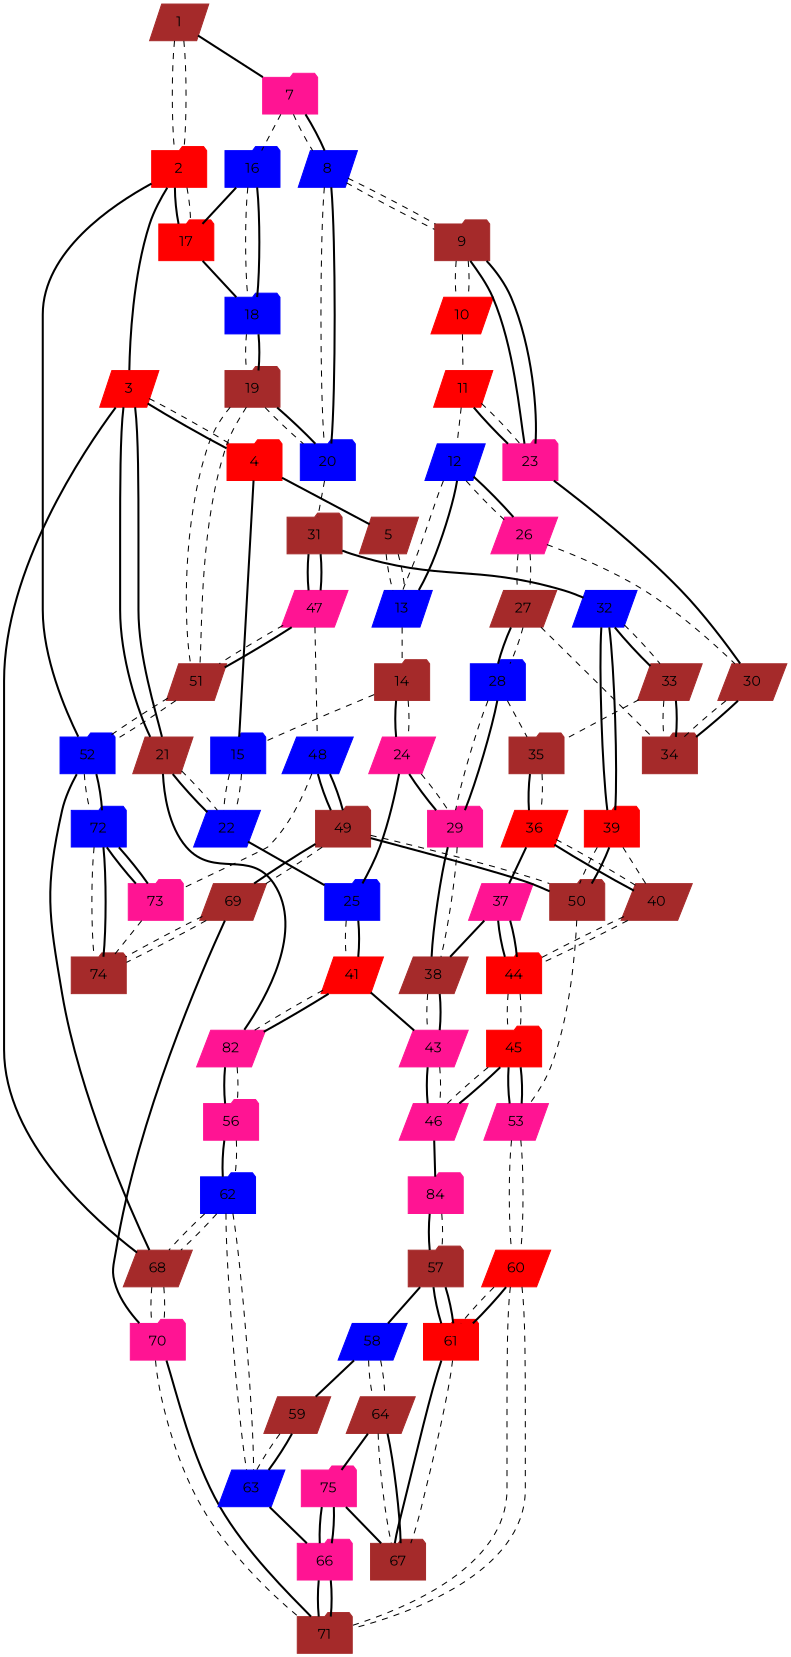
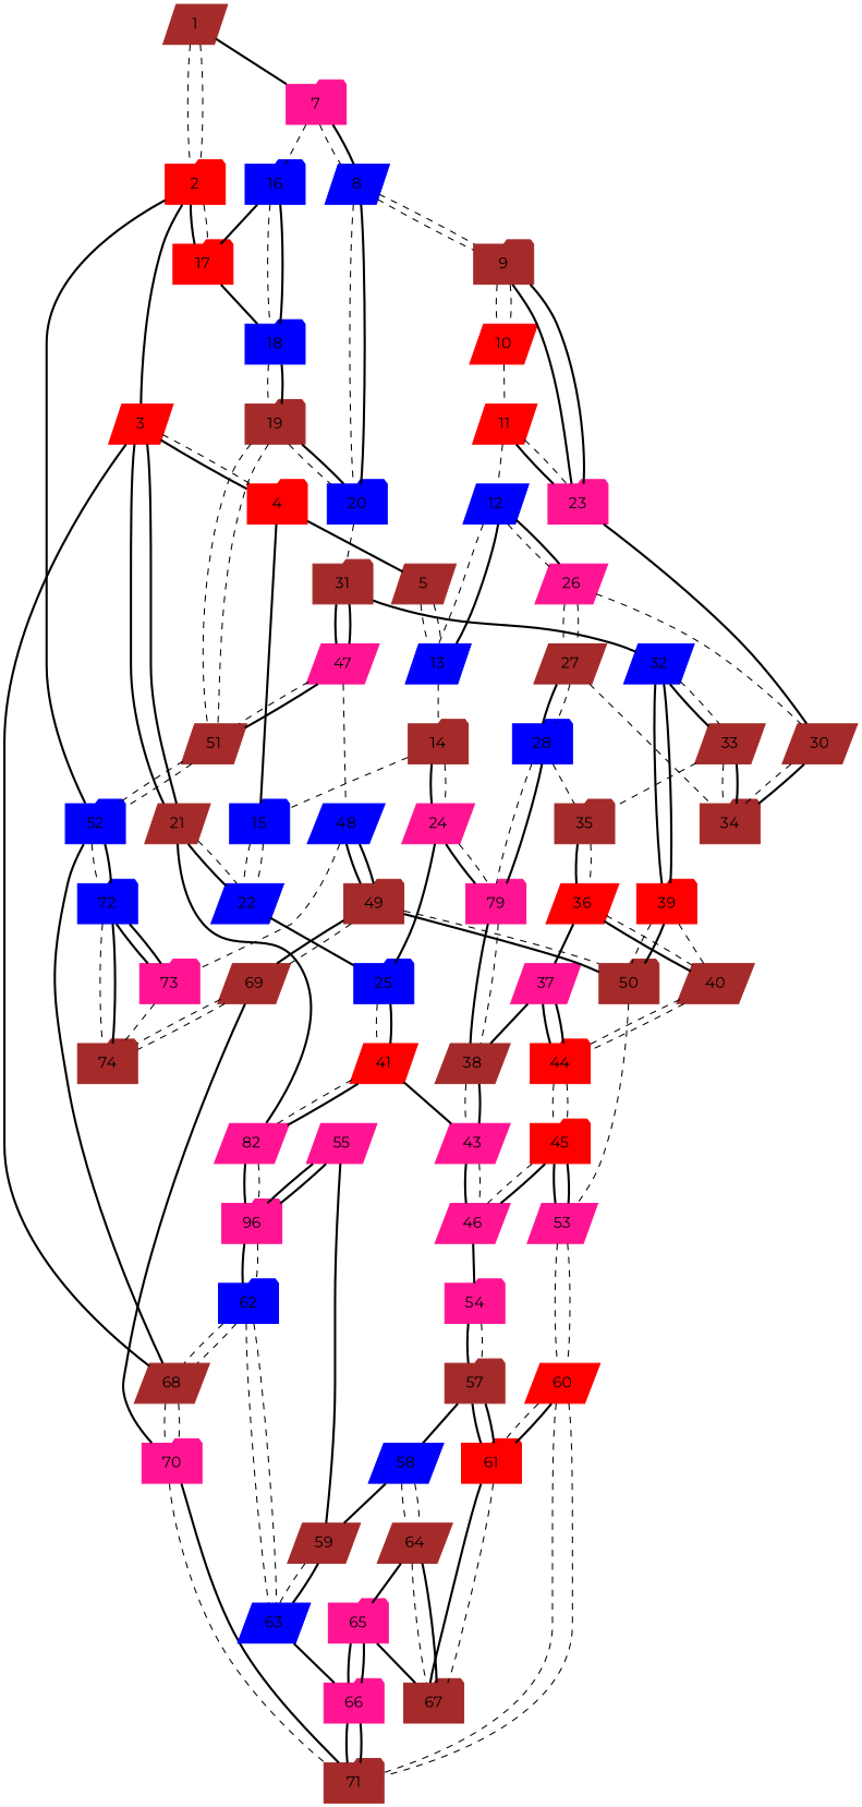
  graph {
    fontname=Montserrat
    node [color=brown fontname=Montserrat shape=folder style=filled]
    edge [fontname=Montserrat style=bold]
    2 [color=red]
    1 [shape=parallelogram]
    7 [color=deeppink]
    3 [color=red shape=parallelogram]
    17 [color=red]
    52 [color=blue]
    8 [color=blue shape=parallelogram]
    16 [color=blue]
    4 [color=red]
    21 [shape=parallelogram]
    68 [shape=parallelogram]
    18 [color=blue]
    72 [color=blue]
    5 [shape=parallelogram]
    15 [color=blue]
    22 [color=blue shape=parallelogram]
    n17 [color=deeppink label=82 shape=parallelogram]
    70 [color=deeppink]
    13 [color=blue shape=parallelogram]
    14
    10 [color=red shape=parallelogram]
    11 [color=red shape=parallelogram]
    9
    20 [color=blue]
    23 [color=deeppink]
    31
    30 [shape=parallelogram]
    12 [color=blue shape=parallelogram]
    26 [color=deeppink shape=parallelogram]
    27 [shape=parallelogram]
    24 [color=deeppink shape=parallelogram]
    25 [color=blue]
-   29 [color=deeppink]
+   29 [color=deeppink label=79]
    19
    51 [shape=parallelogram]
    32 [color=blue shape=parallelogram]
    47 [color=deeppink shape=parallelogram]
-   56 [color=deeppink]
+   56 [color=deeppink label=96]
    41 [color=red shape=parallelogram]
    34
    38 [shape=parallelogram]
    43 [color=deeppink shape=parallelogram]
    28 [color=blue]
    35
    36 [color=red shape=parallelogram]
    33 [shape=parallelogram]
    39 [color=red]
    48 [color=blue shape=parallelogram]
    40 [shape=parallelogram]
    50
    37 [color=deeppink shape=parallelogram]
    44 [color=red]
    45 [color=red]
    46 [color=deeppink shape=parallelogram]
    53 [color=deeppink shape=parallelogram]
    62 [color=blue]
-   54 [color=deeppink label=84]
+   54 [color=deeppink]
    60 [color=red shape=parallelogram]
    57
    49
    73 [color=deeppink]
    69 [shape=parallelogram]
    74
    61 [color=red]
    71
+   55 [color=deeppink shape=parallelogram]
    59 [shape=parallelogram]
    58 [color=blue shape=parallelogram]
    63 [color=blue shape=parallelogram]
    64 [shape=parallelogram]
    67
-   65 [color=deeppink label=75]
+   65 [color=deeppink]
    66 [color=deeppink]
    2 -- 3
    2 -- 17
    2 -- 17 [style=dashed]
    2 -- 52
    1 -- 2 [style=dashed]
    1 -- 2 [style=dashed]
    1 -- 7
    7 -- 8 [style=dashed]
    7 -- 8
    7 -- 16 [style=dashed]
    3 -- 4
    3 -- 4 [style=dashed]
    3 -- 21
    3 -- 21
    3 -- 68
    17 -- 18
    52 -- 68
    52 -- 72 [style=dashed]
    52 -- 72
    8 -- 9 [style=dashed]
    8 -- 9 [style=dashed]
    8 -- 20 [style=dashed]
    8 -- 20
    16 -- 17
    16 -- 18 [style=dashed]
    16 -- 18
    4 -- 5
    4 -- 15
    21 -- 22
    21 -- 22 [style=dashed]
    21 -- n17
    68 -- 70 [style=dashed]
    68 -- 70 [style=dashed]
    18 -- 19 [style=dashed]
    18 -- 19
    72 -- 73
    72 -- 73
    72 -- 74 [style=dashed]
    72 -- 74
    5 -- 13 [style=dashed]
    5 -- 13 [style=dashed]
    15 -- 22 [style=dashed]
    15 -- 22 [style=dashed]
    22 -- 25
    n17 -- 56
    n17 -- 56 [style=dashed]
    70 -- 71 [style=dashed]
    70 -- 71
    13 -- 14 [style=dashed]
    14 -- 15 [style=dashed]
    14 -- 24
    14 -- 24 [style=dashed]
    10 -- 11 [style=dashed]
    11 -- 23
    11 -- 23 [style=dashed]
    11 -- 12 [style=dashed]
    9 -- 10 [style=dashed]
    9 -- 10 [style=dashed]
    9 -- 23
    9 -- 23
    20 -- 31 [style=dashed]
    23 -- 30
    31 -- 32
    31 -- 47
    31 -- 47
    30 -- 34 [style=dashed]
    30 -- 34
    12 -- 13 [style=dashed]
    12 -- 13
    12 -- 26 [style=dashed]
    12 -- 26
    26 -- 30 [style=dashed]
    26 -- 27 [style=dashed]
    26 -- 27 [style=dashed]
    27 -- 34 [style=dashed]
    27 -- 28
    27 -- 28 [style=dashed]
    24 -- 25
    24 -- 29
    24 -- 29 [style=dashed]
    25 -- 41 [style=dashed]
    25 -- 41
    29 -- 38
    29 -- 38 [style=dashed]
    19 -- 20 [style=dashed]
    19 -- 20
    19 -- 51 [style=dashed]
    19 -- 51 [style=dashed]
    51 -- 52 [style=dashed]
    51 -- 52 [style=dashed]
    32 -- 33
    32 -- 33 [style=dashed]
    32 -- 39
    32 -- 39
    47 -- 51 [style=dashed]
    47 -- 51
    47 -- 48 [style=dashed]
    56 -- 62
    56 -- 62 [style=dashed]
    41 -- n17 [style=dashed]
    41 -- n17
    41 -- 43
    38 -- 43 [style=dashed]
    38 -- 43
    43 -- 46
    43 -- 46 [style=dashed]
    28 -- 29 [style=dashed]
    28 -- 29
    28 -- 35 [style=dashed]
    35 -- 36
    35 -- 36 [style=dashed]
    36 -- 40
    36 -- 40 [style=dashed]
    36 -- 37
    33 -- 34 [style=dashed]
    33 -- 34
    33 -- 35 [style=dashed]
    39 -- 40 [style=dashed]
    39 -- 50 [style=dashed]
    39 -- 50
    48 -- 49
    48 -- 49
    48 -- 73 [style=dashed]
    40 -- 44 [style=dashed]
    40 -- 44 [style=dashed]
    50 -- 53 [style=dashed]
    37 -- 38
    37 -- 44
    37 -- 44
    44 -- 45 [style=dashed]
    44 -- 45 [style=dashed]
    45 -- 46 [style=dashed]
    45 -- 46
    45 -- 53
    45 -- 53
    46 -- 54
    53 -- 60 [style=dashed]
    53 -- 60 [style=dashed]
    62 -- 68 [style=dashed]
    62 -- 68 [style=dashed]
    62 -- 63 [style=dashed]
    62 -- 63 [style=dashed]
    54 -- 57
    54 -- 57 [style=dashed]
    60 -- 61 [style=dashed]
    60 -- 61
    60 -- 71 [style=dashed]
    60 -- 71 [style=dashed]
    57 -- 61
    57 -- 61
    57 -- 58
    49 -- 50
    49 -- 50 [style=dashed]
    49 -- 69
    49 -- 69 [style=dashed]
    73 -- 74 [style=dashed]
    69 -- 70
    69 -- 74 [style=dashed]
    69 -- 74 [style=dashed]
    61 -- 67
    61 -- 67 [style=dashed]
+   55 -- 56
+   55 -- 56
+   55 -- 59
    59 -- 63 [style=dashed]
    59 -- 63
    58 -- 59
    58 -- 64 [style=dashed]
    58 -- 64 [style=dashed]
    63 -- 66
    64 -- 67 [style=dashed]
    64 -- 67
    64 -- 65
    65 -- 67
    65 -- 66
    65 -- 66
    66 -- 71
    66 -- 71
  }
